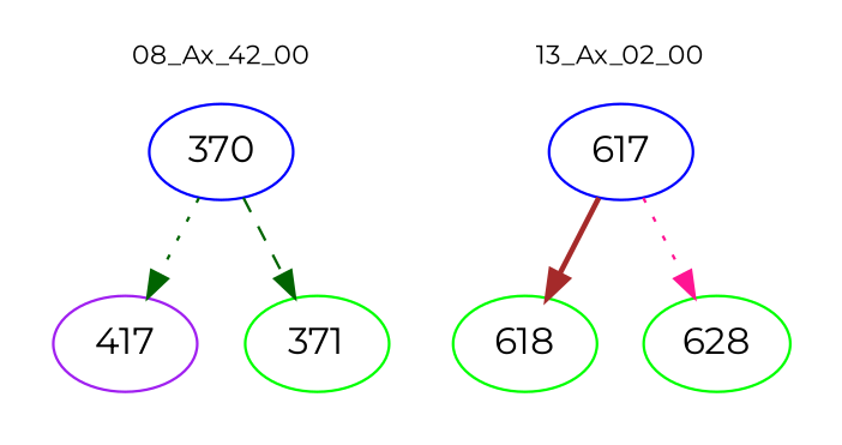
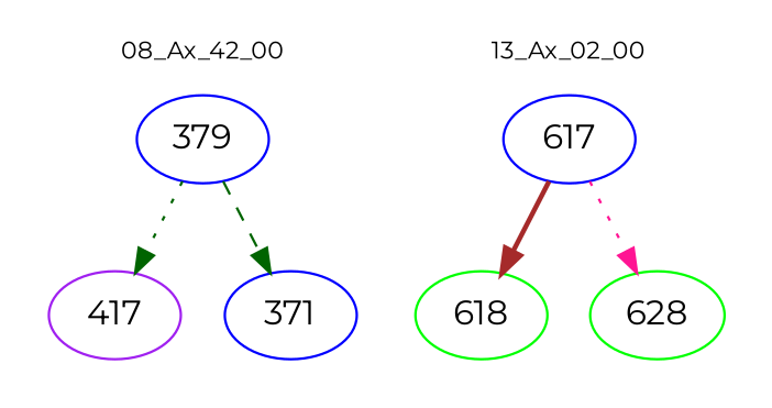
  digraph {
    fontname=Montserrat
    node [color=green fontname=Montserrat]
    edge [color=darkgreen fontname=Montserrat style=dotted]
-   n1 [color=blue label=370]
+   n1 [color=blue label=379]
    n2 [color=purple label=417]
-   n3 [label=371]
+   n3 [color=blue label=371]
    n4 [color=blue label=617]
    n5 [label=618]
    n6 [label=628]
    subgraph cluster_1 {
      color=white
      fontsize=10
      label="08_Ax_42_00"
      n1
      n2
      n3
    }
    subgraph cluster_2 {
      color=white
      fontsize=10
      label="13_Ax_02_00"
      n4
      n5
      n6
    }
    n1 -> n2
    n1 -> n3 [style=dashed]
    n4 -> n5 [color=brown style=bold]
    n4 -> n6 [color=deeppink]
  }
